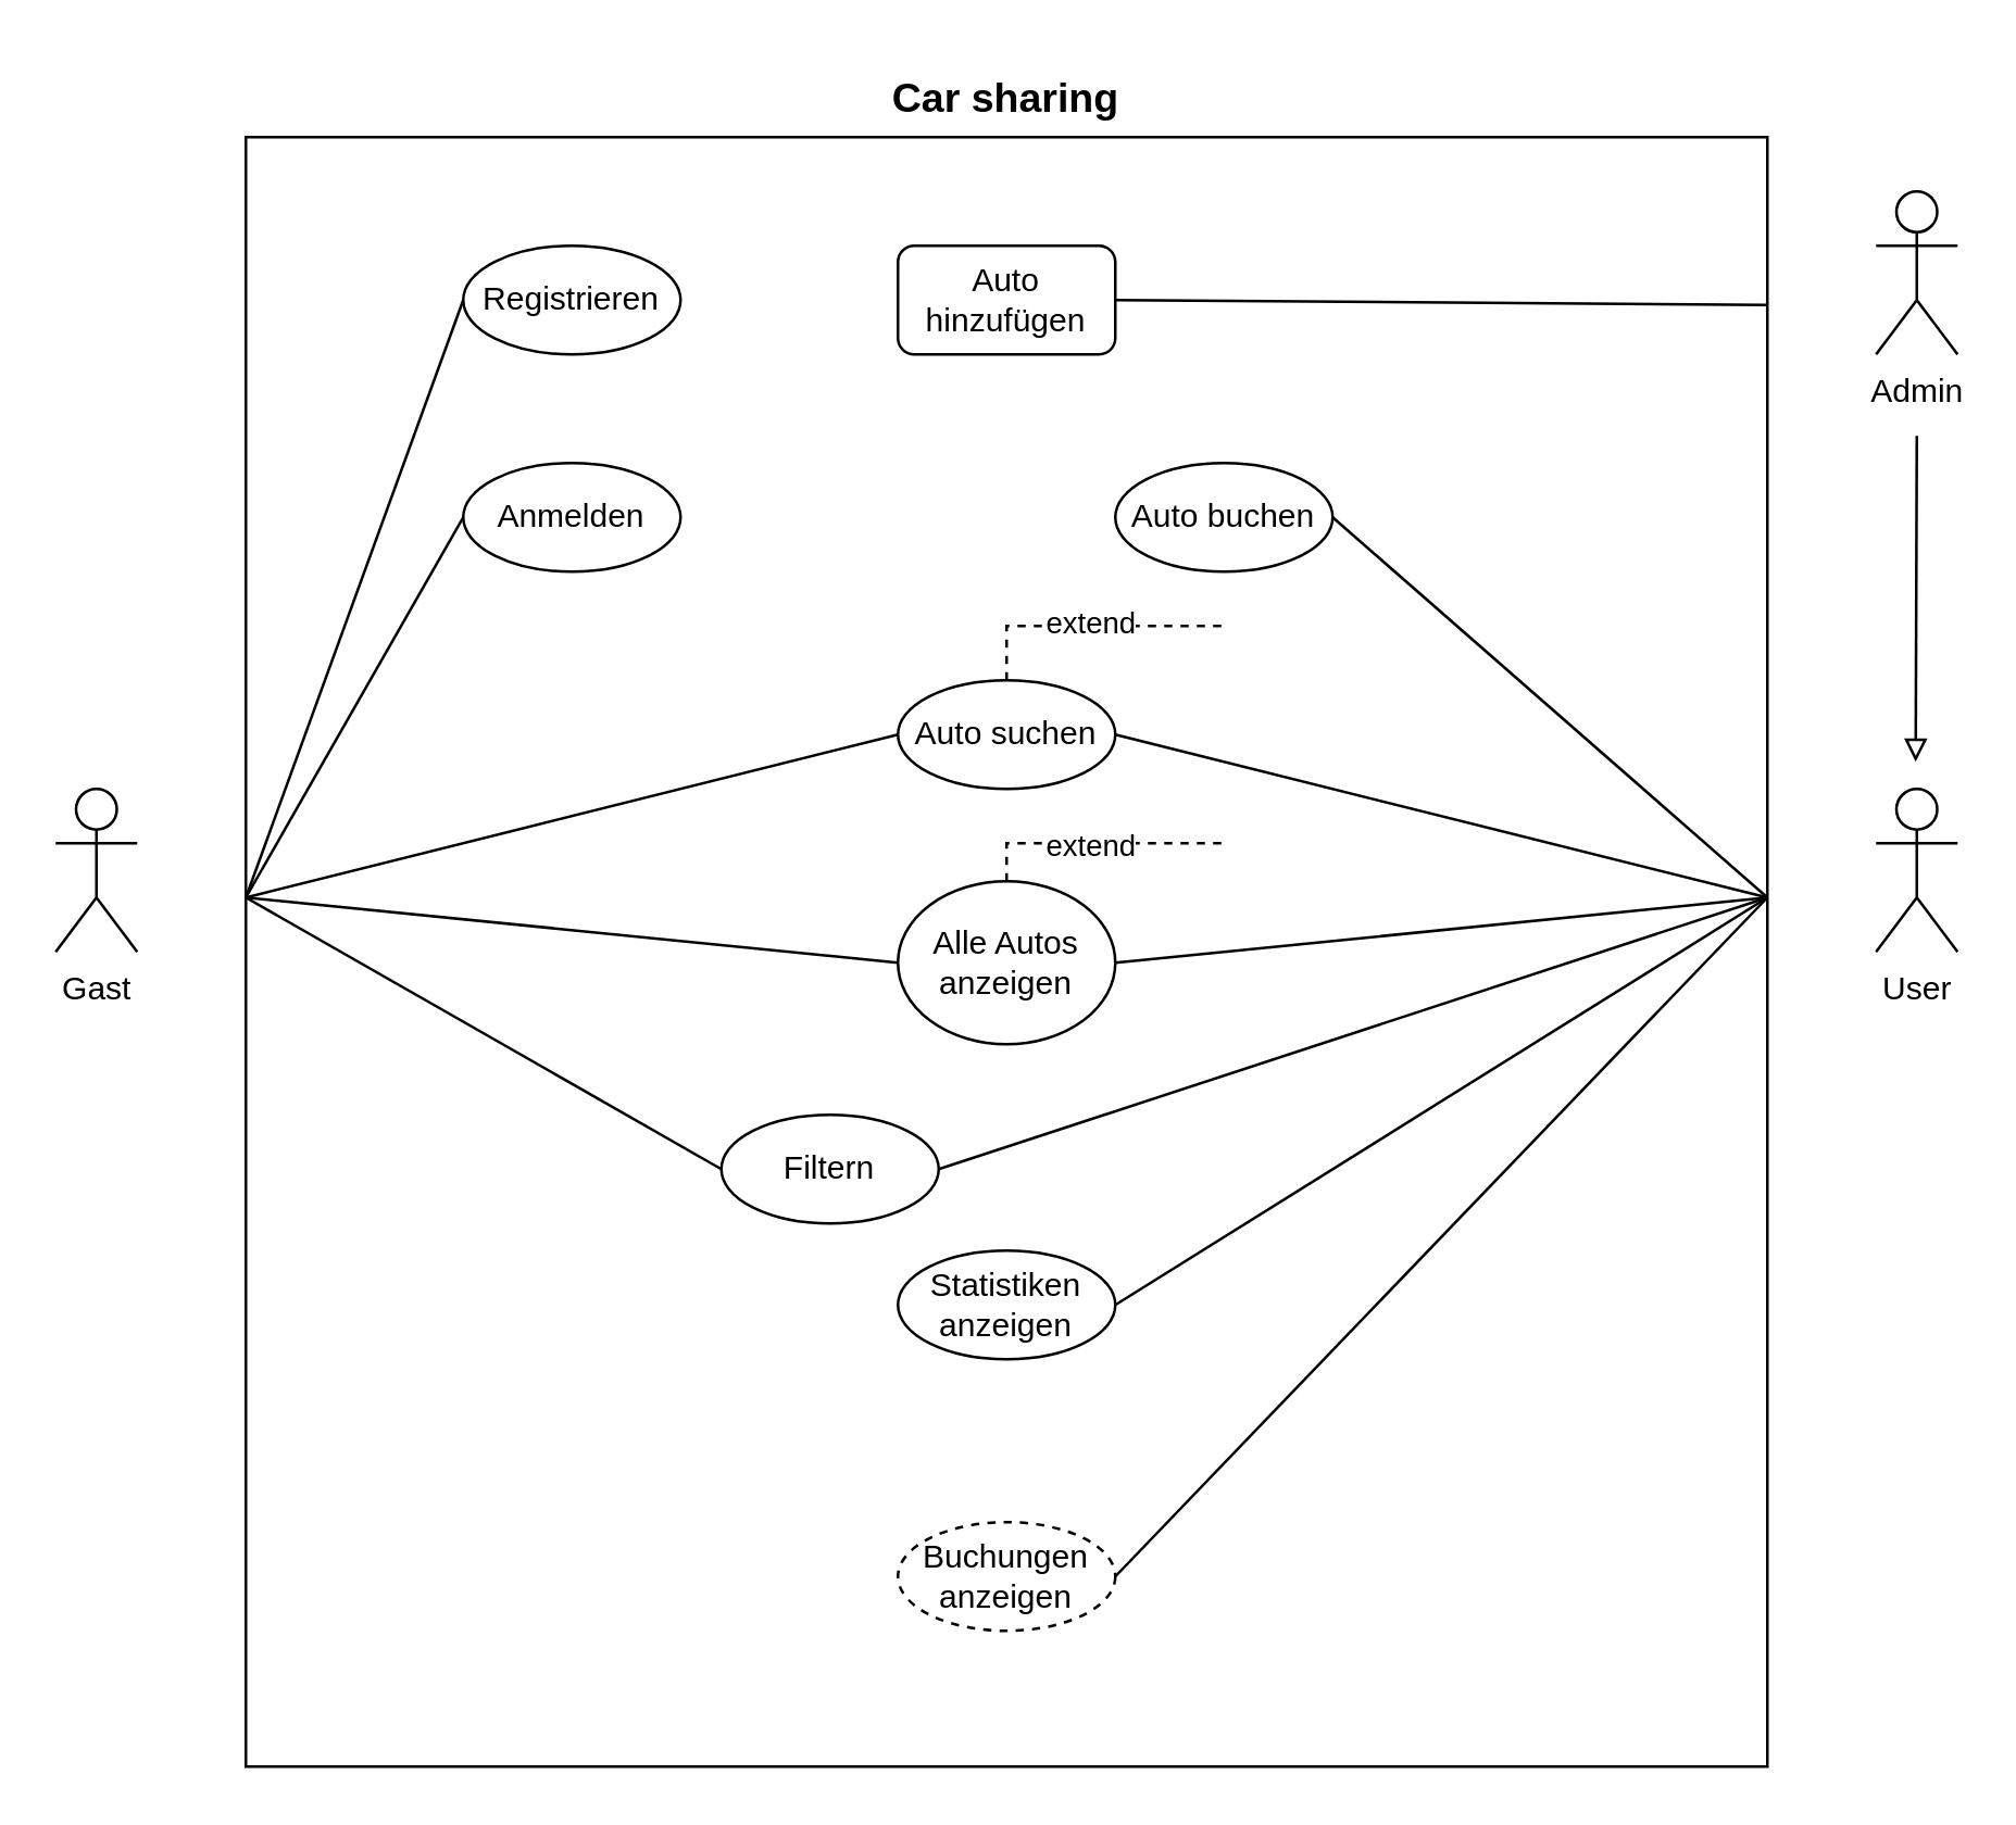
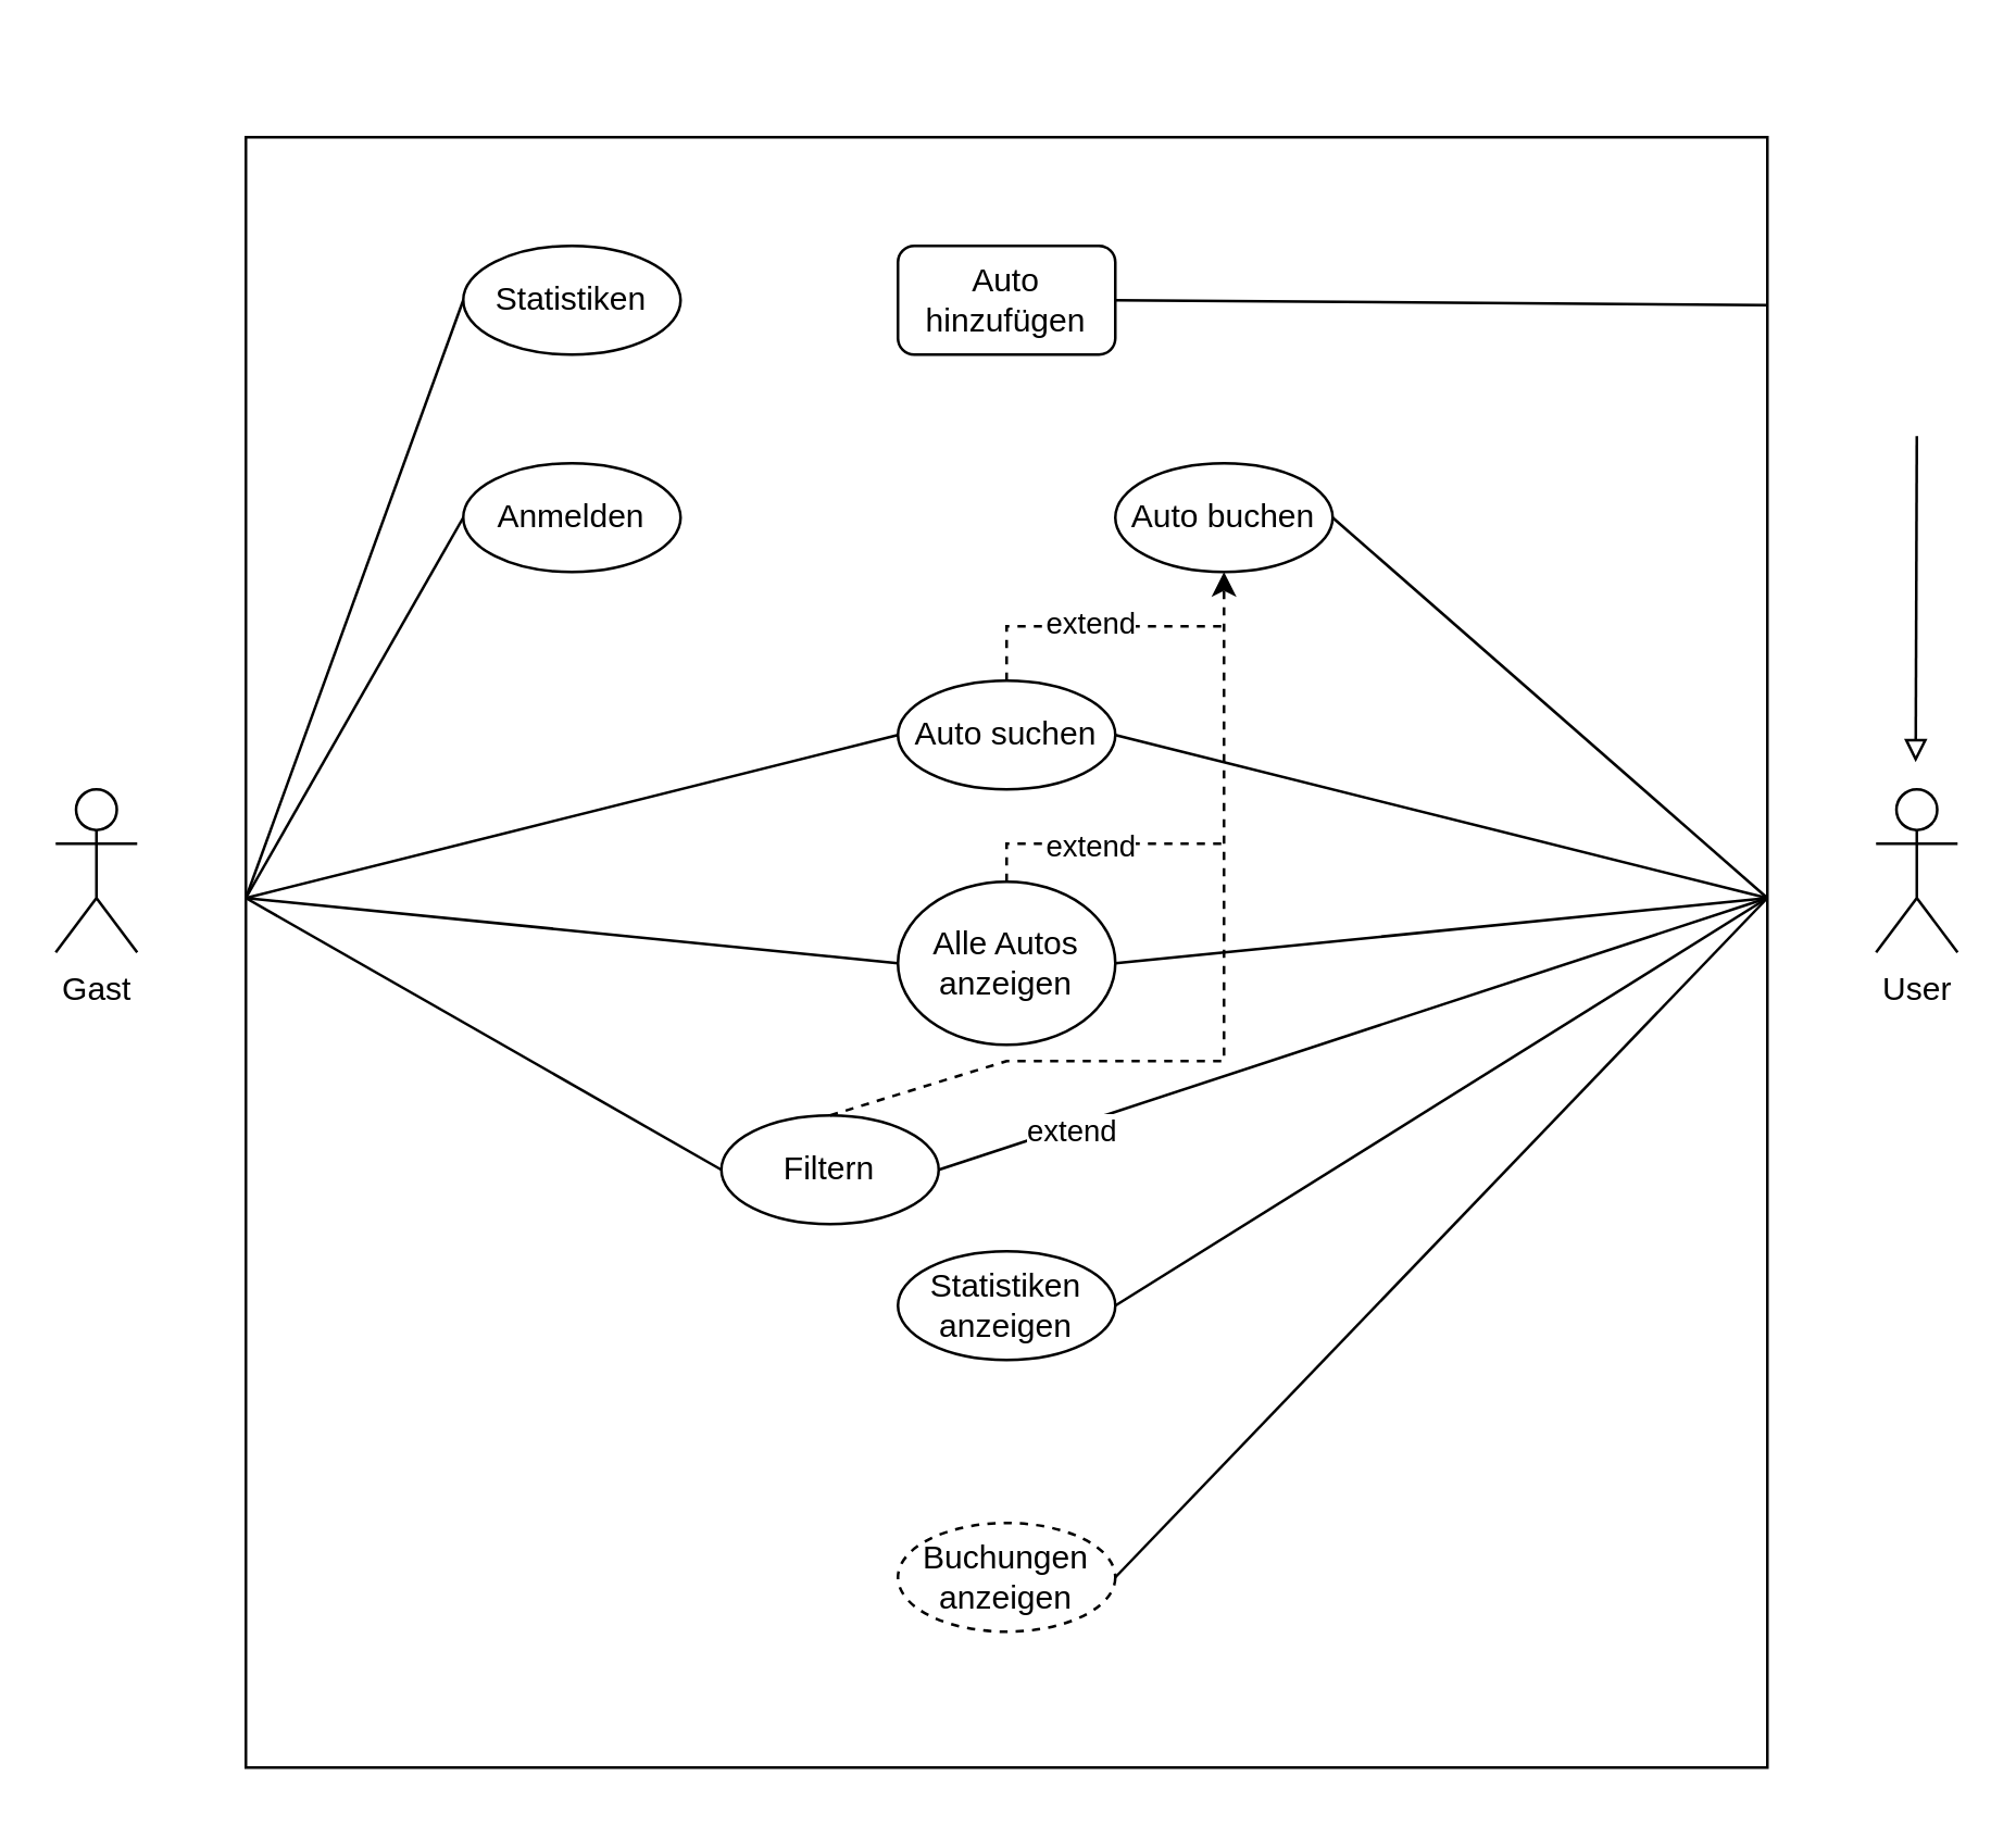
  <mxCell id="0" />
  <mxCell id="1" parent="0" />
  <mxCell id="2" value="" style="rounded=0;whiteSpace=wrap;html=1;fillColor=none;" vertex="1" parent="1"><mxGeometry x="90" y="50" width="560" height="600" as="geometry" /></mxCell>
  <mxCell id="3" value="Gast" style="shape=umlActor;verticalLabelPosition=bottom;verticalAlign=top;html=1;outlineConnect=0;" vertex="1" parent="1"><mxGeometry x="20" y="290" width="30" height="60" as="geometry" /></mxCell>
  <mxCell id="4" value="Anmelden" style="ellipse;whiteSpace=wrap;html=1;fillColor=none;" vertex="1" parent="1"><mxGeometry x="170" y="170" width="80" height="40" as="geometry" /></mxCell>
  <mxCell id="5" value="Auto suchen" style="ellipse;whiteSpace=wrap;html=1;fillColor=none;" vertex="1" parent="1"><mxGeometry x="330" y="250" width="80" height="40" as="geometry" /></mxCell>
- <mxCell id="6" value="Registrieren" style="ellipse;whiteSpace=wrap;html=1;fillColor=none;" vertex="1" parent="1"><mxGeometry x="170" y="90" width="80" height="40" as="geometry" /></mxCell>
+ <mxCell id="6" value="Statistiken" style="ellipse;whiteSpace=wrap;html=1;fillColor=none;" vertex="1" parent="1"><mxGeometry x="170" y="90" width="80" height="40" as="geometry" /></mxCell>
  <mxCell id="7" value="Statistiken anzeigen" style="ellipse;whiteSpace=wrap;html=1;fillColor=none;" vertex="1" parent="1"><mxGeometry x="330" y="460" width="80" height="40" as="geometry" /></mxCell>
  <mxCell id="8" value="Buchungen anzeigen" style="ellipse;whiteSpace=wrap;html=1;fillColor=none;dashed=1;" vertex="1" parent="1"><mxGeometry x="330" y="560" width="80" height="40" as="geometry" /></mxCell>
  <mxCell id="9" value="Alle Autos anzeigen" style="ellipse;whiteSpace=wrap;html=1;fillColor=none;" vertex="1" parent="1"><mxGeometry x="330" y="324" width="80" height="60" as="geometry" /></mxCell>
  <mxCell id="10" value="Filtern" style="ellipse;whiteSpace=wrap;html=1;fillColor=none;" vertex="1" parent="1"><mxGeometry x="265" y="410" width="80" height="40" as="geometry" /></mxCell>
  <mxCell id="11" value="Auto hinzufügen" style="whiteSpace=wrap;html=1;fillColor=none;rounded=1;" vertex="1" parent="1"><mxGeometry x="330" y="90" width="80" height="40" as="geometry" /></mxCell>
  <mxCell id="12" value="" style="endArrow=none;html=1;rounded=0;entryX=0;entryY=0.5;entryDx=0;entryDy=0;endFill=0;" edge="1" parent="1" target="6"><mxGeometry width="50" height="50" relative="1" as="geometry"><mxPoint x="90" y="330" as="sourcePoint" /><mxPoint x="520" y="320" as="targetPoint" /></mxGeometry></mxCell>
  <mxCell id="13" value="" style="endArrow=none;html=1;rounded=0;entryX=0;entryY=0.5;entryDx=0;entryDy=0;endFill=0;" edge="1" parent="1" target="4"><mxGeometry width="50" height="50" relative="1" as="geometry"><mxPoint x="90" y="330" as="sourcePoint" /><mxPoint x="220" y="160" as="targetPoint" /></mxGeometry></mxCell>
  <mxCell id="14" value="" style="endArrow=none;html=1;rounded=0;entryX=0;entryY=0.5;entryDx=0;entryDy=0;endFill=0;" edge="1" parent="1" target="5"><mxGeometry width="50" height="50" relative="1" as="geometry"><mxPoint x="90" y="330" as="sourcePoint" /><mxPoint x="220" y="240" as="targetPoint" /></mxGeometry></mxCell>
  <mxCell id="15" value="" style="endArrow=none;html=1;rounded=0;entryX=0;entryY=0.5;entryDx=0;entryDy=0;endFill=0;" edge="1" parent="1" target="9"><mxGeometry width="50" height="50" relative="1" as="geometry"><mxPoint x="90" y="330" as="sourcePoint" /><mxPoint x="220" y="320" as="targetPoint" /></mxGeometry></mxCell>
  <mxCell id="16" value="" style="endArrow=none;html=1;rounded=0;entryX=0;entryY=0.5;entryDx=0;entryDy=0;endFill=0;" edge="1" parent="1" target="10"><mxGeometry width="50" height="50" relative="1" as="geometry"><mxPoint x="90" y="330" as="sourcePoint" /><mxPoint x="220" y="400" as="targetPoint" /></mxGeometry></mxCell>
  <mxCell id="17" value="User" style="shape=umlActor;verticalLabelPosition=bottom;verticalAlign=top;html=1;outlineConnect=0;" vertex="1" parent="1"><mxGeometry x="690" y="290" width="30" height="60" as="geometry" /></mxCell>
  <mxCell id="18" value="" style="endArrow=none;html=1;rounded=0;entryX=1;entryY=0.5;entryDx=0;entryDy=0;endFill=0;" edge="1" parent="1" target="5"><mxGeometry width="50" height="50" relative="1" as="geometry"><mxPoint x="650" y="330" as="sourcePoint" /><mxPoint x="440" y="260" as="targetPoint" /></mxGeometry></mxCell>
  <mxCell id="19" value="" style="endArrow=none;html=1;rounded=0;entryX=1;entryY=0.5;entryDx=0;entryDy=0;endFill=0;" edge="1" parent="1" target="7"><mxGeometry width="50" height="50" relative="1" as="geometry"><mxPoint x="650" y="330" as="sourcePoint" /><mxPoint x="420" y="280" as="targetPoint" /></mxGeometry></mxCell>
  <mxCell id="20" value="" style="endArrow=none;html=1;rounded=0;entryX=1;entryY=0.5;entryDx=0;entryDy=0;endFill=0;" edge="1" parent="1" target="9"><mxGeometry width="50" height="50" relative="1" as="geometry"><mxPoint x="650" y="330" as="sourcePoint" /><mxPoint x="420" y="360" as="targetPoint" /></mxGeometry></mxCell>
  <mxCell id="21" value="" style="endArrow=none;html=1;rounded=0;entryX=1;entryY=0.5;entryDx=0;entryDy=0;endFill=0;" edge="1" parent="1" target="8"><mxGeometry width="50" height="50" relative="1" as="geometry"><mxPoint x="650" y="330" as="sourcePoint" /><mxPoint x="420" y="440" as="targetPoint" /></mxGeometry></mxCell>
  <mxCell id="22" value="" style="endArrow=none;html=1;rounded=0;entryX=1;entryY=0.5;entryDx=0;entryDy=0;endFill=0;" edge="1" parent="1" target="10"><mxGeometry width="50" height="50" relative="1" as="geometry"><mxPoint x="650" y="330" as="sourcePoint" /><mxPoint x="420" y="520" as="targetPoint" /></mxGeometry></mxCell>
  <mxCell id="23" value="" style="endArrow=none;html=1;rounded=0;entryX=1;entryY=0.5;entryDx=0;entryDy=0;endFill=0;exitX=1;exitY=0.103;exitDx=0;exitDy=0;exitPerimeter=0;" edge="1" parent="1" source="2" target="11"><mxGeometry width="50" height="50" relative="1" as="geometry"><mxPoint x="650" y="50" as="sourcePoint" /><mxPoint x="440" y="260" as="targetPoint" /></mxGeometry></mxCell>
  <mxCell id="24" value="" style="endArrow=block;html=1;rounded=0;endFill=0;startArrow=none;" edge="1" parent="1"><mxGeometry width="50" height="50" relative="1" as="geometry"><mxPoint x="705" y="160" as="sourcePoint" /><mxPoint x="704.58" y="280" as="targetPoint" /></mxGeometry></mxCell>
  <mxCell id="25" value="Auto buchen" style="ellipse;whiteSpace=wrap;html=1;fillColor=none;" vertex="1" parent="1"><mxGeometry x="410" y="170" width="80" height="40" as="geometry" /></mxCell>
  <mxCell id="26" value="" style="endArrow=none;html=1;rounded=0;entryX=1;entryY=0.5;entryDx=0;entryDy=0;endFill=0;" edge="1" parent="1" target="25"><mxGeometry width="50" height="50" relative="1" as="geometry"><mxPoint x="650" y="330" as="sourcePoint" /><mxPoint x="380" y="370" as="targetPoint" /></mxGeometry></mxCell>
  <mxCell id="27" value="" style="endArrow=none;html=1;rounded=0;dashed=1;exitX=0.5;exitY=0;exitDx=0;exitDy=0;endFill=0;" edge="1" parent="1" source="5"><mxGeometry width="50" height="50" relative="1" as="geometry"><mxPoint x="410" y="420" as="sourcePoint" /><mxPoint x="450" y="230" as="targetPoint" /><Array as="points"><mxPoint x="370" y="230" /></Array></mxGeometry></mxCell>
  <mxCell id="28" value="extend" style="edgeLabel;html=1;align=center;verticalAlign=middle;resizable=0;points=[];" vertex="1" connectable="0" parent="27"><mxGeometry x="-0.3" y="2" relative="1" as="geometry"><mxPoint x="15" as="offset" /></mxGeometry></mxCell>
  <mxCell id="29" value="" style="endArrow=none;html=1;rounded=0;dashed=1;exitX=0.5;exitY=0;exitDx=0;exitDy=0;endFill=0;" edge="1" parent="1" source="9"><mxGeometry width="50" height="50" relative="1" as="geometry"><mxPoint x="380" y="260" as="sourcePoint" /><mxPoint x="450" y="310" as="targetPoint" /><Array as="points"><mxPoint x="370" y="310" /><mxPoint x="450" y="310" /></Array></mxGeometry></mxCell>
  <mxCell id="30" value="extend" style="edgeLabel;html=1;align=center;verticalAlign=middle;resizable=0;points=[];" vertex="1" connectable="0" parent="29"><mxGeometry x="-0.483" y="-1" relative="1" as="geometry"><mxPoint x="20" y="-1" as="offset" /></mxGeometry></mxCell>
- <mxCell id="33" value="Admin" style="shape=umlActor;verticalLabelPosition=bottom;verticalAlign=top;html=1;outlineConnect=0;" vertex="1" parent="1"><mxGeometry x="690" y="70" width="30" height="60" as="geometry" /></mxCell>
- <mxCell id="34" value="Car sharing" style="text;html=1;strokeColor=none;fillColor=none;align=center;verticalAlign=middle;whiteSpace=wrap;rounded=0;fontStyle=1;fontSize=15;" vertex="1" parent="1"><mxGeometry x="310" y="20" width="120" height="30" as="geometry" /></mxCell>
+ <mxCell id="31" value="" style="endArrow=classic;html=1;rounded=0;dashed=1;exitX=0.5;exitY=0;exitDx=0;exitDy=0;entryX=0.5;entryY=1;entryDx=0;entryDy=0;" edge="1" parent="1" source="10" target="25"><mxGeometry width="50" height="50" relative="1" as="geometry"><mxPoint x="460" y="340" as="sourcePoint" /><mxPoint x="460" y="220" as="targetPoint" /><Array as="points"><mxPoint x="370" y="390" /><mxPoint x="450" y="390" /></Array></mxGeometry></mxCell>
+ <mxCell id="32" value="extend" style="edgeLabel;html=1;align=center;verticalAlign=middle;resizable=0;points=[];" vertex="1" connectable="0" parent="31"><mxGeometry x="-0.119" y="-2" relative="1" as="geometry"><mxPoint x="-52" y="23" as="offset" /></mxGeometry></mxCell>
